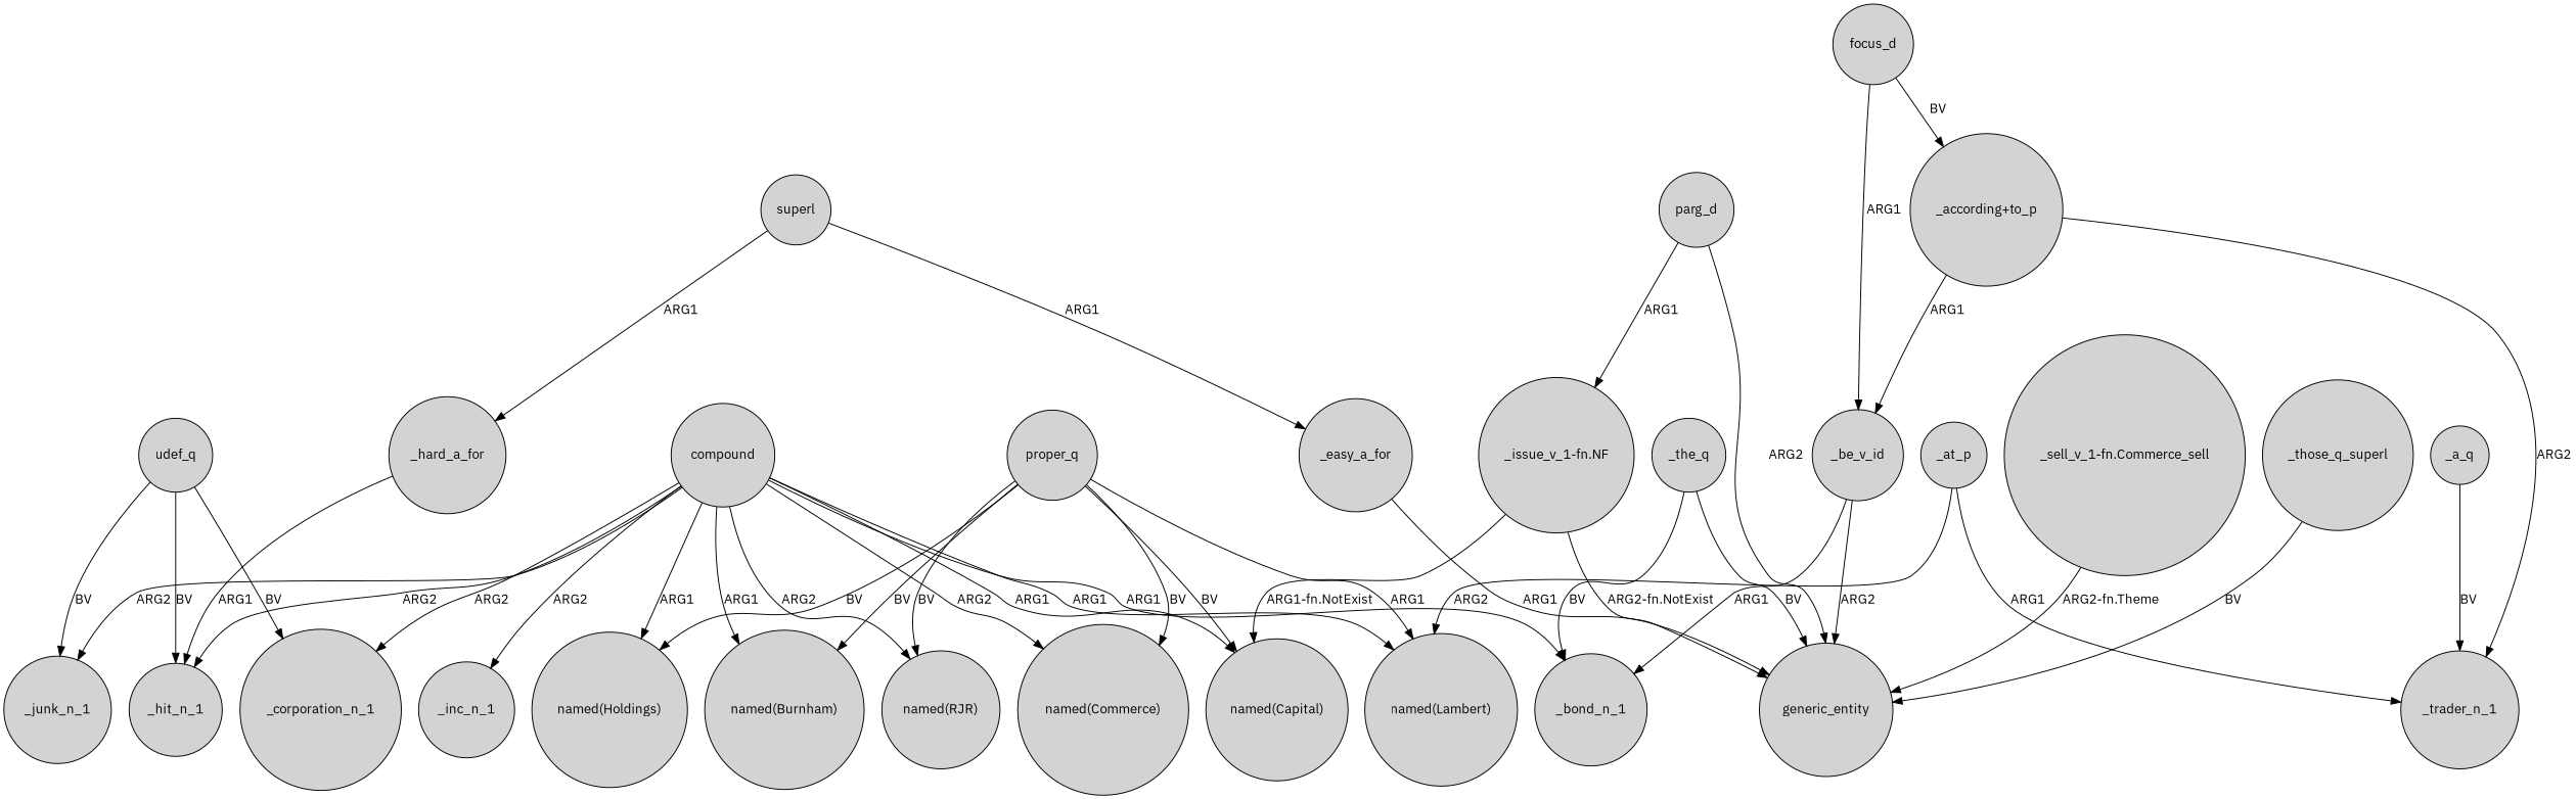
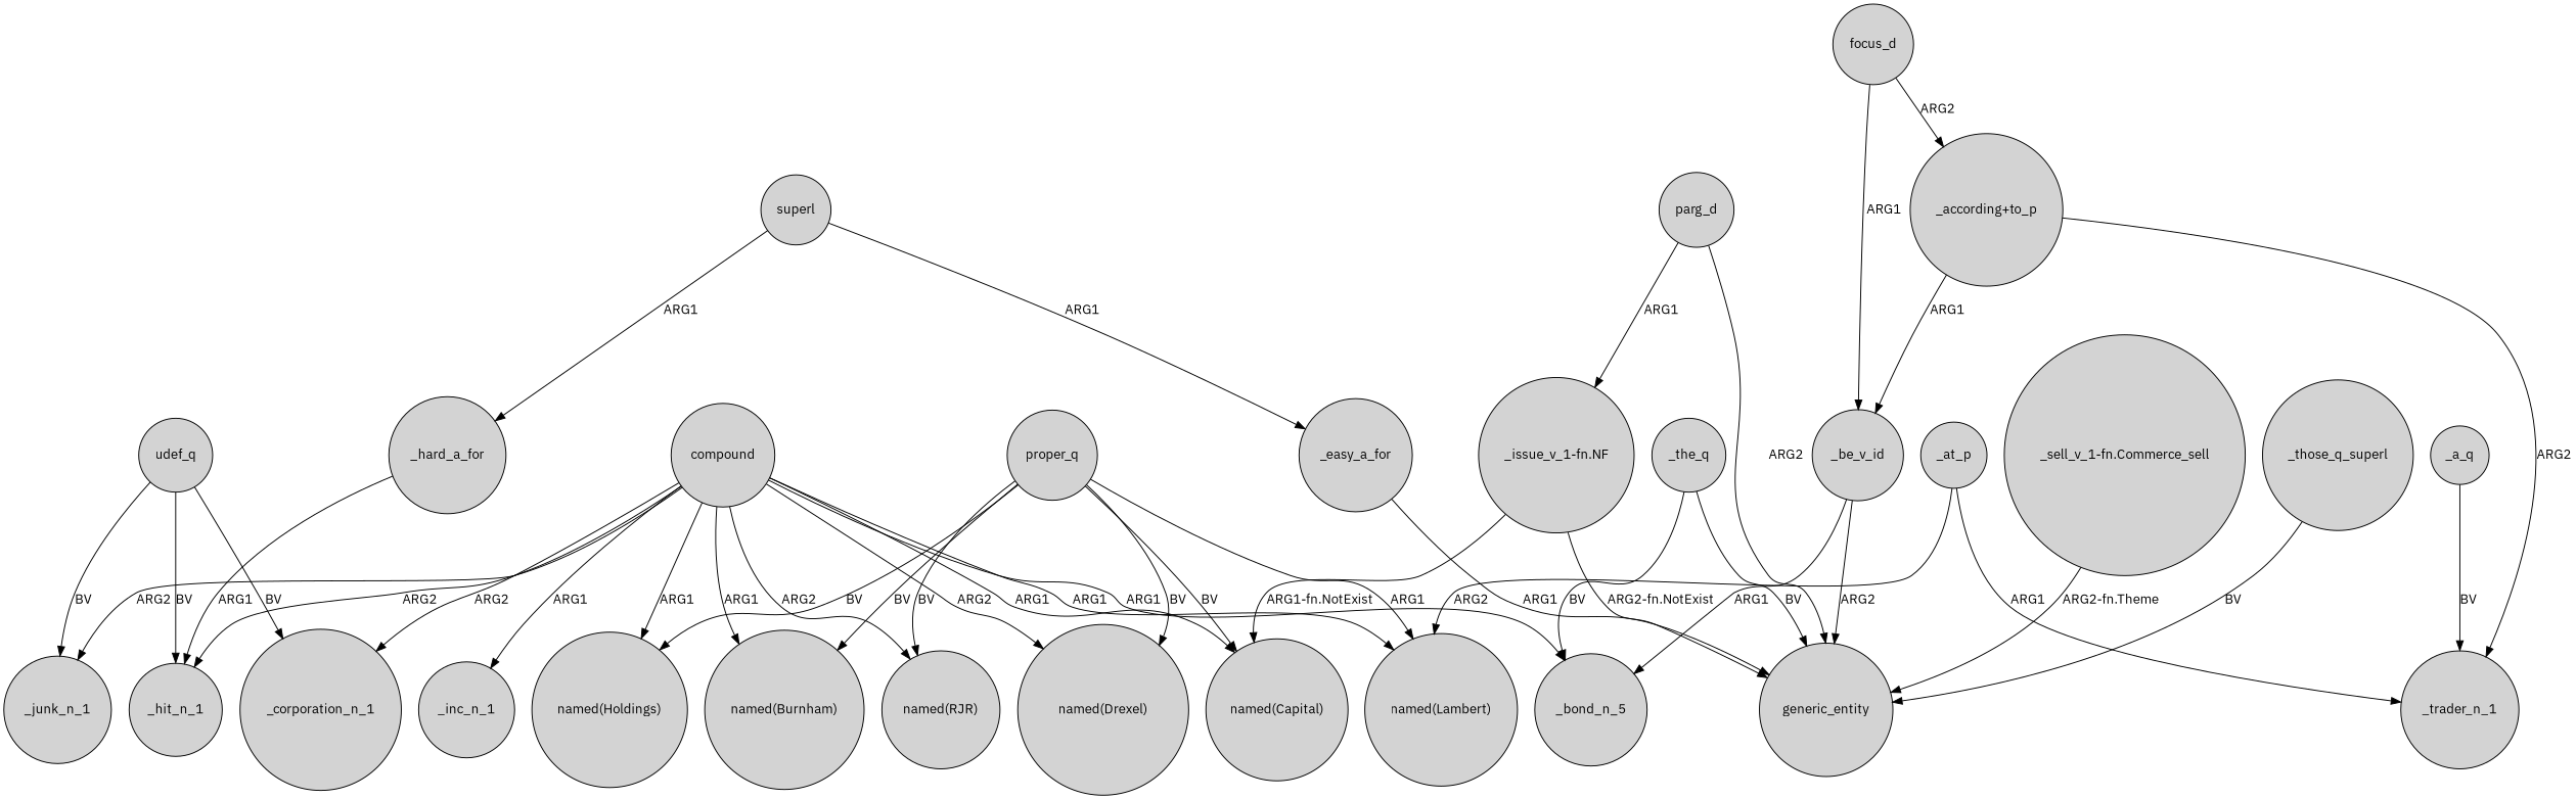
  digraph {
    fontname="IBM Plex Sans"
    node [fontname="IBM Plex Sans" shape=circle style=filled]
    edge [fontname="IBM Plex Sans"]
    _the_q
    generic_entity
-   _bond_n_1
+   _bond_n_1 [label=_bond_n_5]
    udef_q
    _hit_n_1
    _corporation_n_1
    _junk_n_1
    superl
    _hard_a_for
    _easy_a_for
    proper_q
    "named(Capital)"
    "named(Holdings)"
    "named(Lambert)"
    "named(RJR)"
-   "named(Drexel)" [label="named(Commerce)"]
+   "named(Drexel)"
    "named(Burnham)"
    "_issue_v_1-fn.NF"
    parg_d
    _be_v_id
    compound
    _inc_n_1
    _at_p
    _trader_n_1
    "_according+to_p"
    "_sell_v_1-fn.Commerce_sell"
    focus_d
    _a_q
    n29 [label=_those_q_superl]
    _the_q -> generic_entity [label=BV]
    _the_q -> _bond_n_1 [label=BV]
    udef_q -> _hit_n_1 [label=BV]
    udef_q -> _corporation_n_1 [label=BV]
    udef_q -> _junk_n_1 [label=BV]
    superl -> _hard_a_for [label=ARG1]
    superl -> _easy_a_for [label=ARG1]
    _hard_a_for -> _hit_n_1 [label=ARG1]
    _easy_a_for -> generic_entity [label=ARG1]
    proper_q -> "named(Capital)" [label=BV]
    proper_q -> "named(Holdings)" [label=BV]
    proper_q -> "named(Lambert)" [label=ARG1]
    proper_q -> "named(RJR)" [label=BV]
    proper_q -> "named(Drexel)" [label=BV]
    proper_q -> "named(Burnham)" [label=BV]
    "_issue_v_1-fn.NF" -> generic_entity [label="ARG2-fn.NotExist"]
    "_issue_v_1-fn.NF" -> "named(Capital)" [label="ARG1-fn.NotExist"]
    parg_d -> generic_entity [label=ARG2]
    parg_d -> "_issue_v_1-fn.NF" [label=ARG1]
    _be_v_id -> generic_entity [label=ARG2]
    _be_v_id -> _bond_n_1 [label=ARG1]
    compound -> _bond_n_1 [label=ARG1]
    compound -> _hit_n_1 [label=ARG2]
    compound -> _corporation_n_1 [label=ARG2]
    compound -> _junk_n_1 [label=ARG2]
    compound -> "named(Capital)" [label=ARG1]
    compound -> "named(Holdings)" [label=ARG1]
    compound -> "named(Lambert)" [label=ARG1]
    compound -> "named(RJR)" [label=ARG2]
    compound -> "named(Drexel)" [label=ARG2]
    compound -> "named(Burnham)" [label=ARG1]
-   compound -> _inc_n_1 [label=ARG2]
+   compound -> _inc_n_1 [label=ARG1]
    _at_p -> "named(Lambert)" [label=ARG2]
    _at_p -> _trader_n_1 [label=ARG1]
    "_according+to_p" -> _be_v_id [label=ARG1]
    "_according+to_p" -> _trader_n_1 [label=ARG2]
    "_sell_v_1-fn.Commerce_sell" -> generic_entity [label="ARG2-fn.Theme"]
    focus_d -> _be_v_id [label=ARG1]
-   focus_d -> "_according+to_p" [label=BV]
+   focus_d -> "_according+to_p" [label=ARG2]
    _a_q -> _trader_n_1 [label=BV]
    n29 -> generic_entity [label=BV]
  }
